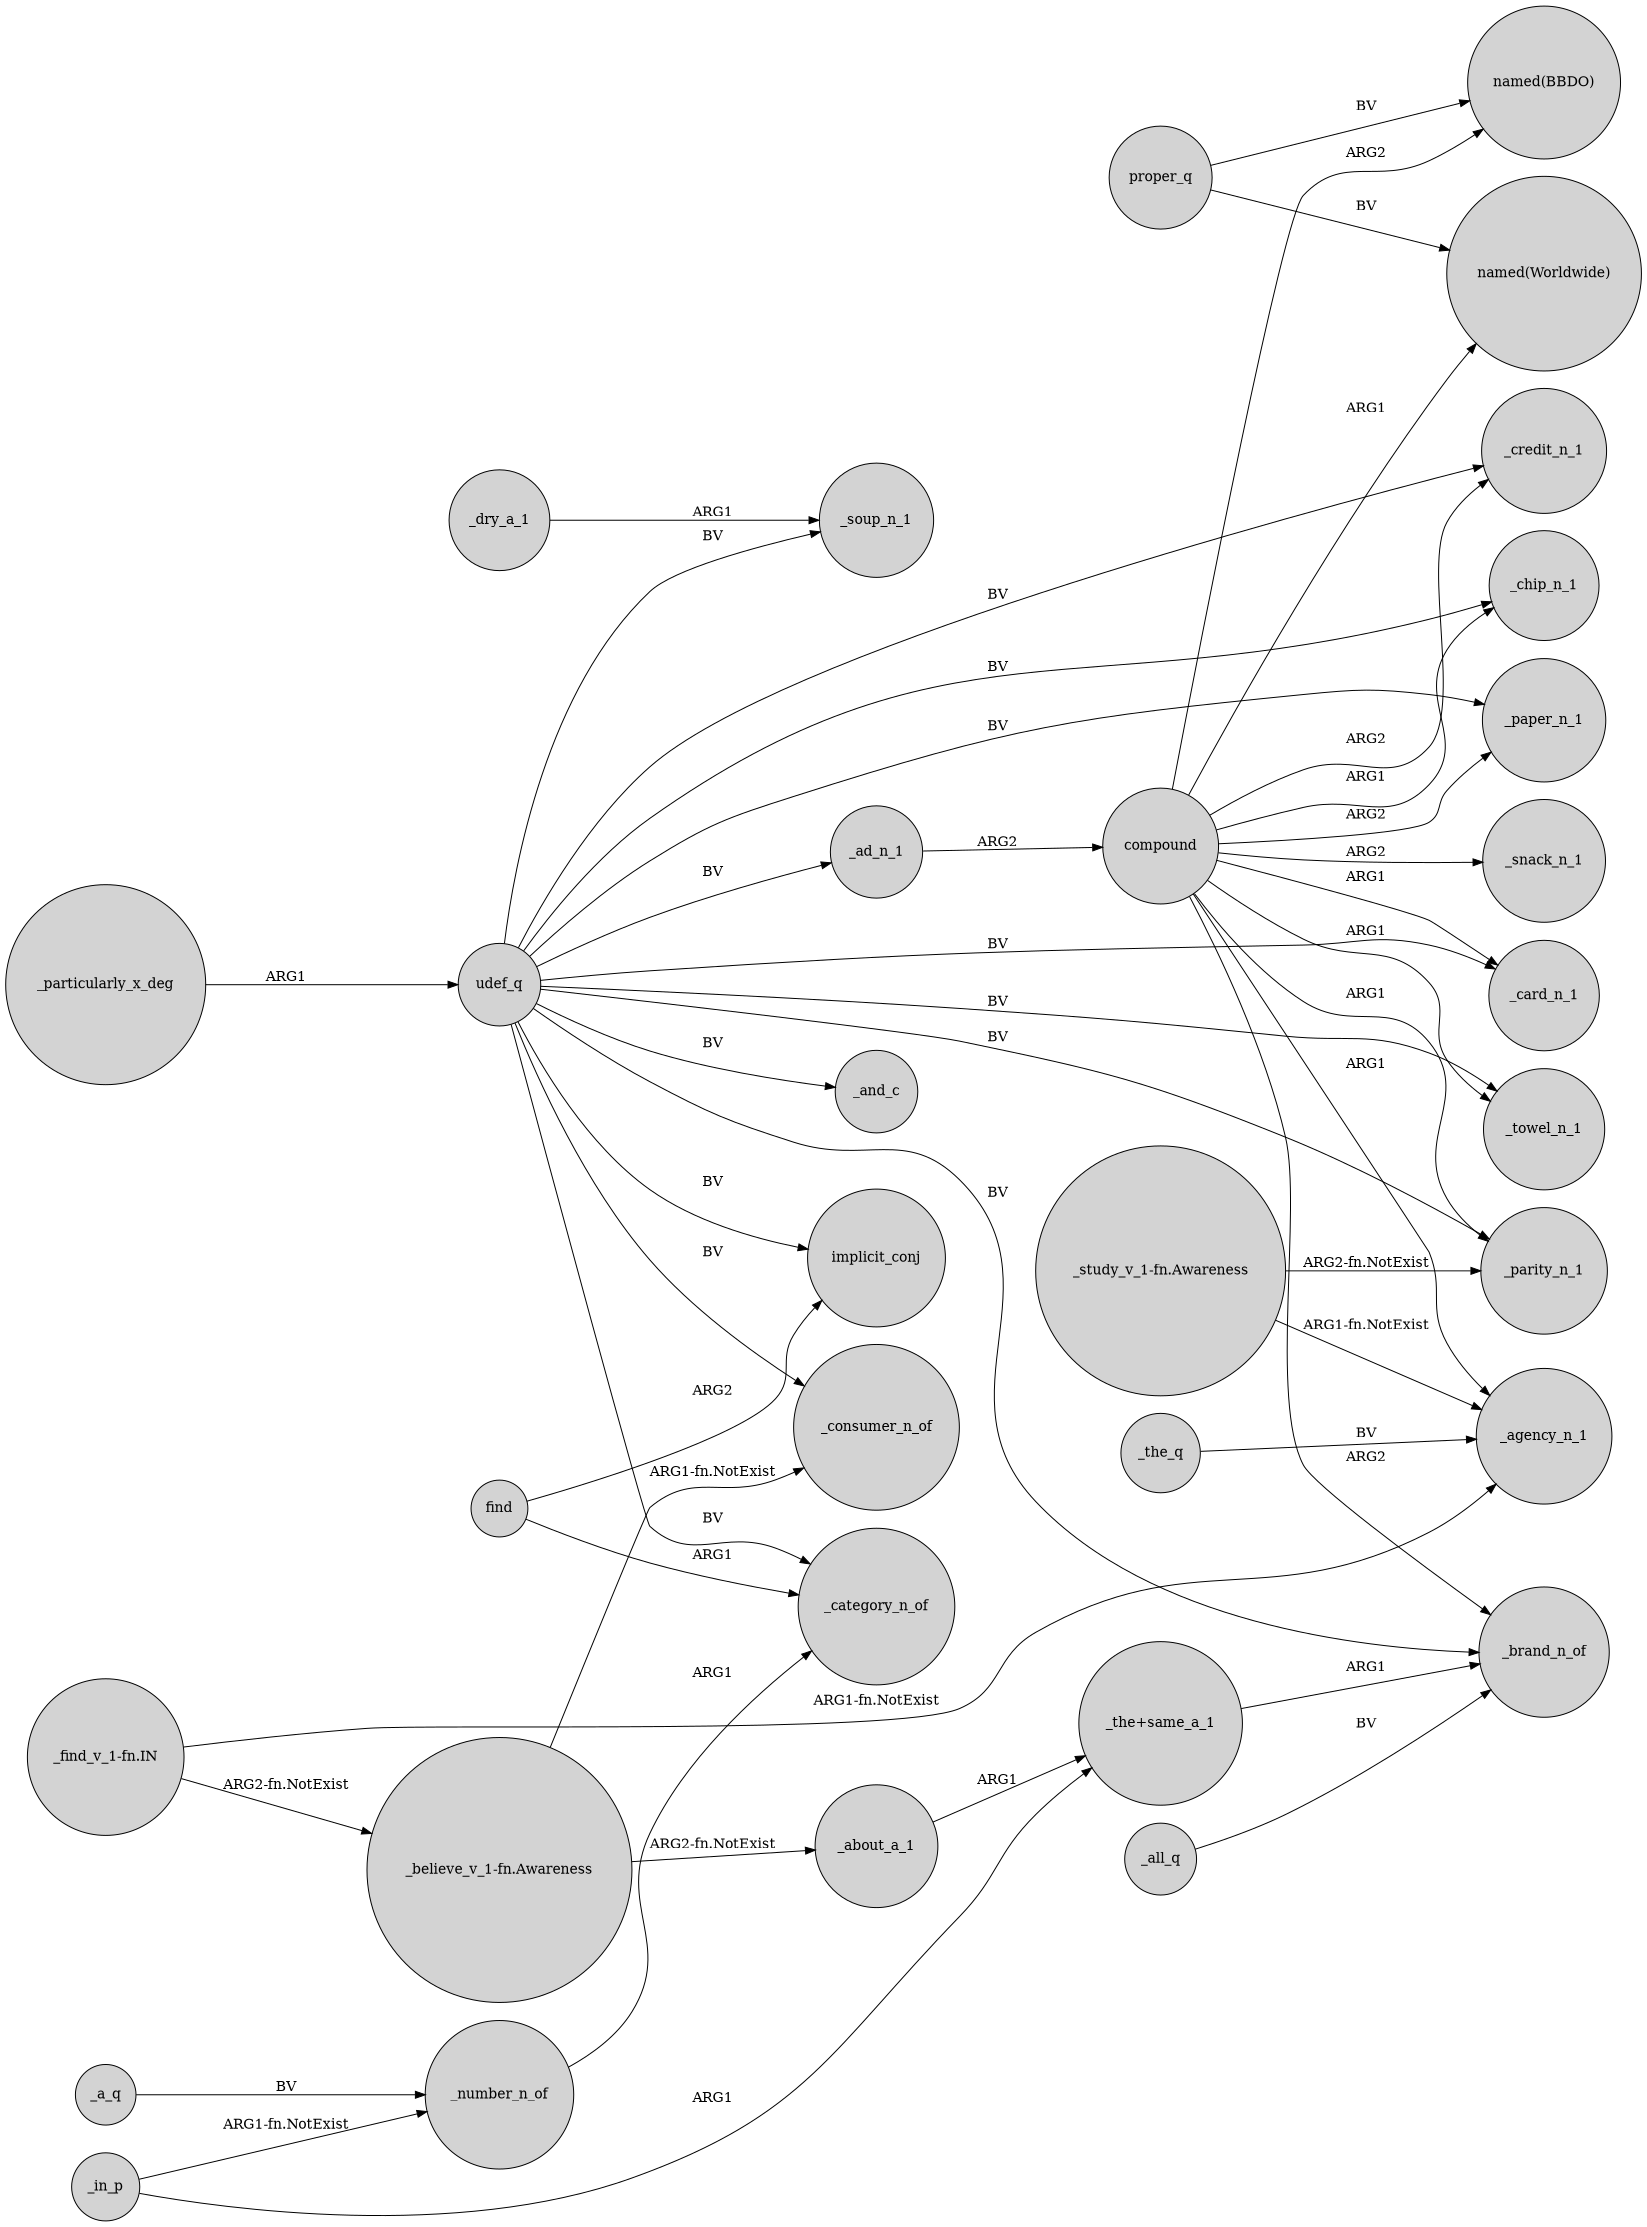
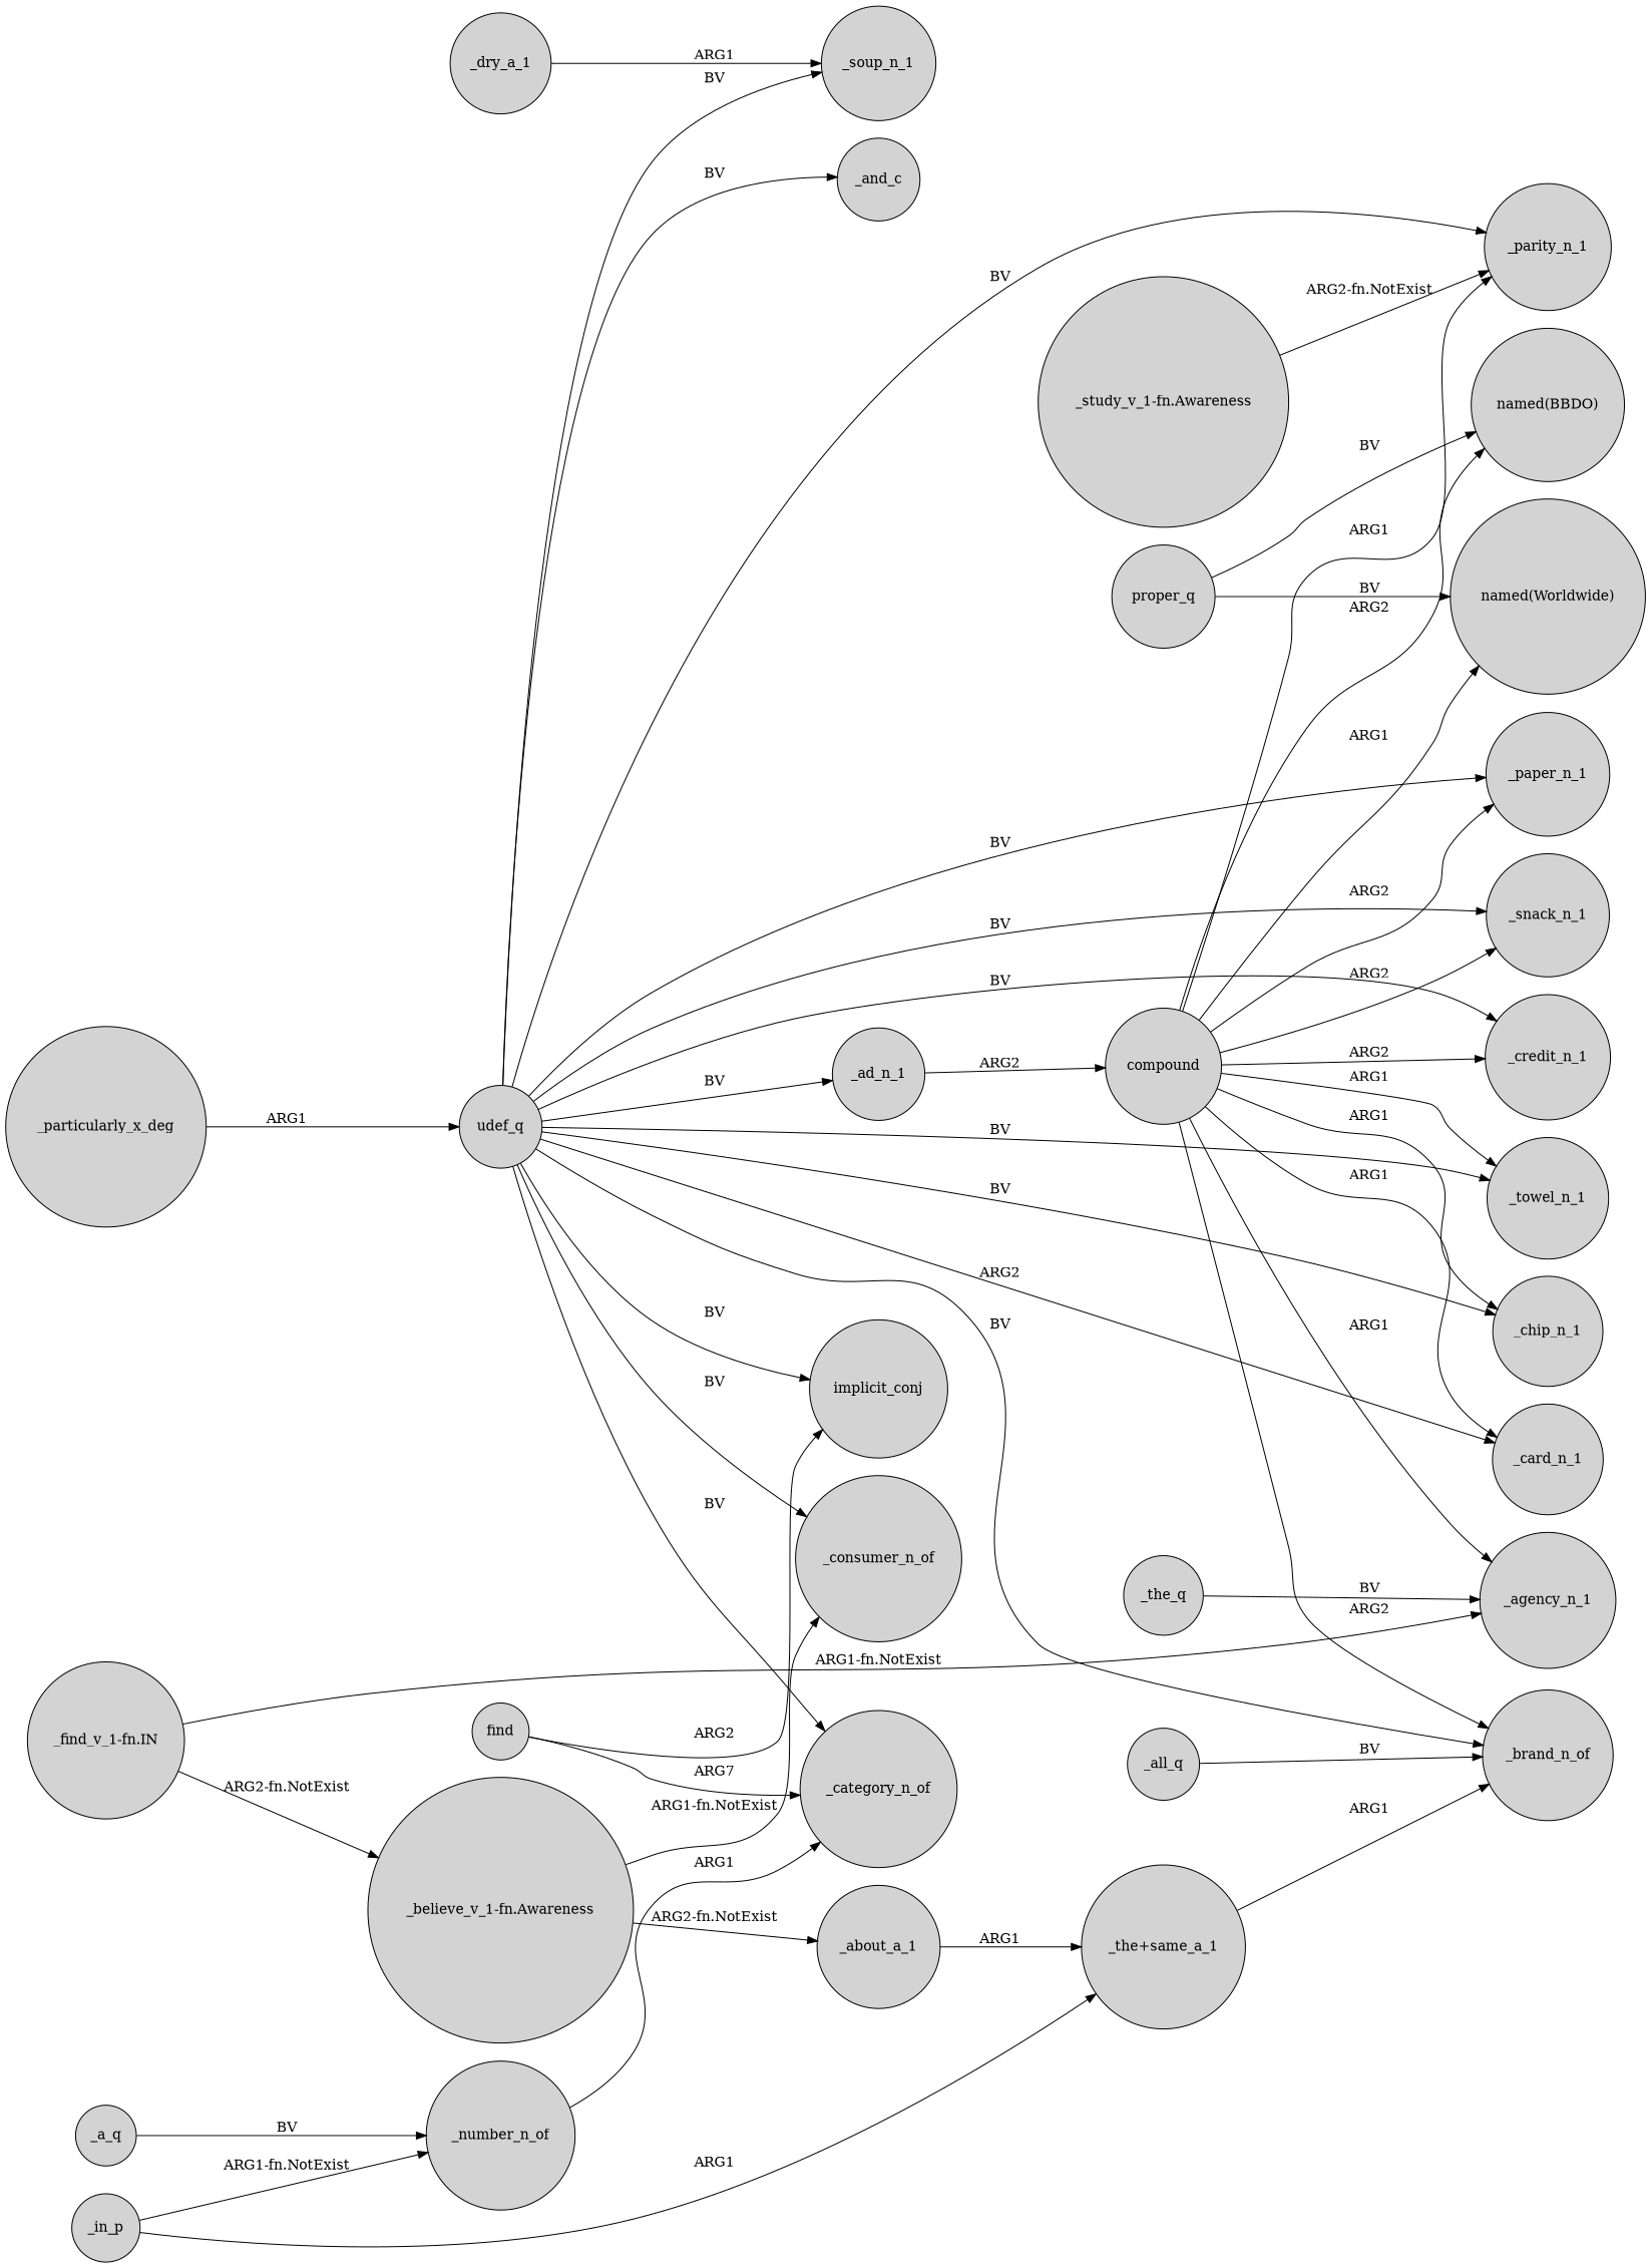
  digraph {
    rankdir=LR
    node [shape=circle style=filled]
    _dry_a_1
    _soup_n_1
    _the_q
    _agency_n_1
    _about_a_1
    "_the+same_a_1"
    _brand_n_of
    compound
    "named(BBDO)"
    _parity_n_1
    _credit_n_1
    _snack_n_1
    _chip_n_1
    _card_n_1
    _towel_n_1
    _paper_n_1
    "named(Worldwide)"
    _ad_n_1
    proper_q
    _a_q
    _number_n_of
    _category_n_of
    udef_q
    implicit_conj
    _consumer_n_of
    _and_c
    _all_q
    n28 [label=find]
    "_find_v_1-fn.IN"
    "_believe_v_1-fn.Awareness"
    n31 [label="_study_v_1-fn.Awareness"]
    _particularly_x_deg
    _in_p
    _dry_a_1 -> _soup_n_1 [label=ARG1]
    _the_q -> _agency_n_1 [label=BV]
    _about_a_1 -> "_the+same_a_1" [label=ARG1]
    "_the+same_a_1" -> _brand_n_of [label=ARG1]
    compound -> _agency_n_1 [label=ARG1]
    compound -> _brand_n_of [label=ARG2]
    compound -> "named(BBDO)" [label=ARG2]
    compound -> _parity_n_1 [label=ARG1]
    compound -> _credit_n_1 [label=ARG2]
    compound -> _snack_n_1 [label=ARG2]
    compound -> _chip_n_1 [label=ARG1]
    compound -> _card_n_1 [label=ARG1]
    compound -> _towel_n_1 [label=ARG1]
    compound -> _paper_n_1 [label=ARG2]
    compound -> "named(Worldwide)" [label=ARG1]
    _ad_n_1 -> compound [label=ARG2]
    proper_q -> "named(BBDO)" [label=BV]
    proper_q -> "named(Worldwide)" [label=BV]
    _a_q -> _number_n_of [label=BV]
    _number_n_of -> _category_n_of [label=ARG1]
    udef_q -> _soup_n_1 [label=BV]
    udef_q -> _brand_n_of [label=BV]
    udef_q -> _parity_n_1 [label=BV]
    udef_q -> _credit_n_1 [label=BV]
+   udef_q -> _snack_n_1 [label=BV]
    udef_q -> _chip_n_1 [label=BV]
-   udef_q -> _card_n_1 [label=BV]
+   udef_q -> _card_n_1 [label=ARG2]
    udef_q -> _towel_n_1 [label=BV]
    udef_q -> _paper_n_1 [label=BV]
    udef_q -> _ad_n_1 [label=BV]
    udef_q -> _category_n_of [label=BV]
    udef_q -> implicit_conj [label=BV]
    udef_q -> _consumer_n_of [label=BV]
    udef_q -> _and_c [label=BV]
    _all_q -> _brand_n_of [label=BV]
-   n28 -> _category_n_of [label=ARG1]
+   n28 -> _category_n_of [label=ARG7]
    n28 -> implicit_conj [label=ARG2]
    "_find_v_1-fn.IN" -> _agency_n_1 [label="ARG1-fn.NotExist"]
    "_find_v_1-fn.IN" -> "_believe_v_1-fn.Awareness" [label="ARG2-fn.NotExist"]
    "_believe_v_1-fn.Awareness" -> _about_a_1 [label="ARG2-fn.NotExist"]
    "_believe_v_1-fn.Awareness" -> _consumer_n_of [label="ARG1-fn.NotExist"]
-   n31 -> _agency_n_1 [label="ARG1-fn.NotExist"]
    n31 -> _parity_n_1 [label="ARG2-fn.NotExist"]
    _particularly_x_deg -> udef_q [label=ARG1]
    _in_p -> "_the+same_a_1" [label=ARG1]
    _in_p -> _number_n_of [label="ARG1-fn.NotExist"]
  }
